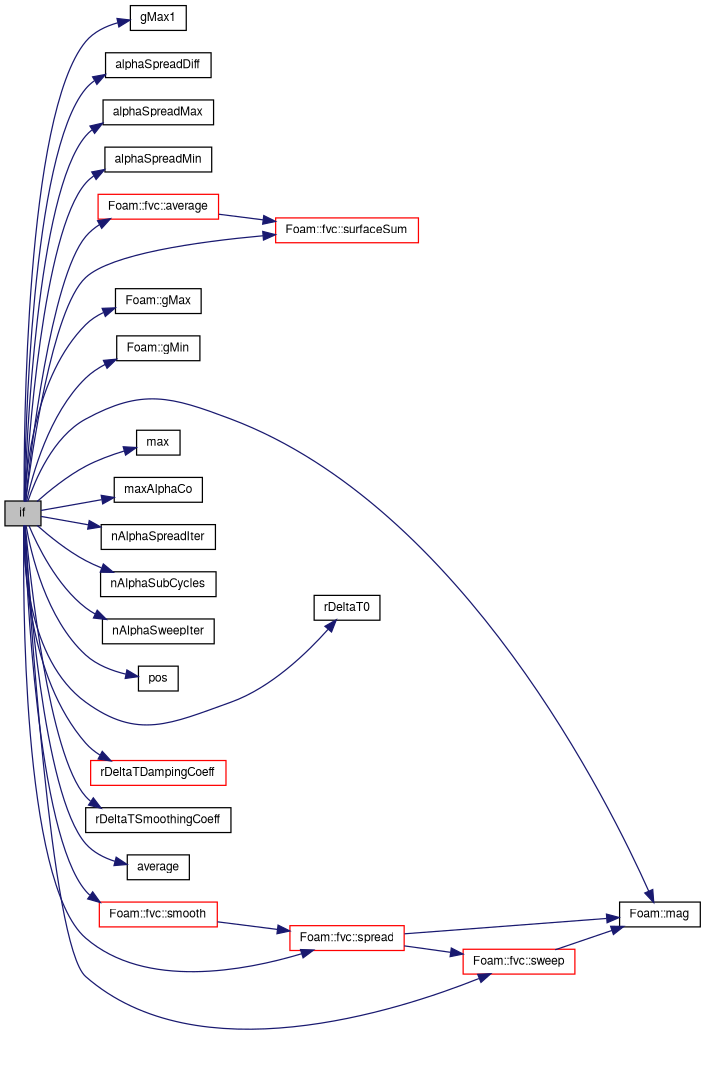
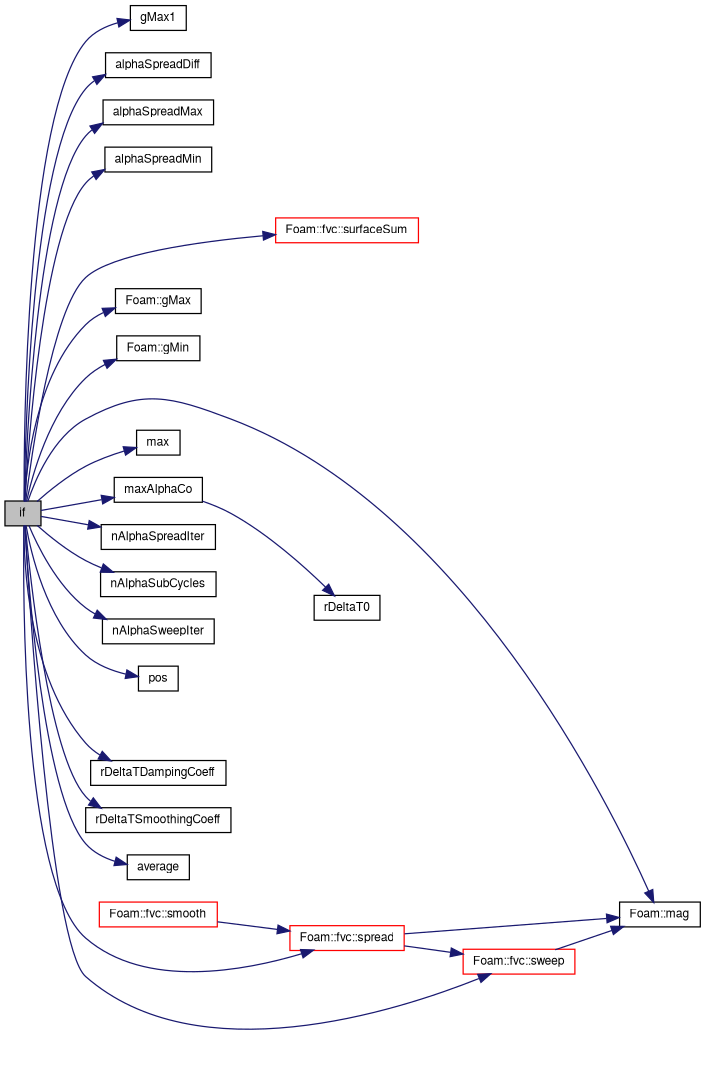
  digraph {
    rankdir=LR
    node [color=black fontname=FreeSans fontsize=10 shape=record]
    edge [color=midnightblue fontname=FreeSans fontsize=10 labelfontname=FreeSans labelfontsize=10 style=solid]
    n1 [fillcolor=grey75 fontcolor=black height=0.2 label=if style=filled width=0.4]
    n2 [height=0.2 label=gMax1 width=0.4]
    n3 [height=0.2 label=alphaSpreadDiff width=0.4]
    n4 [height=0.2 label=alphaSpreadMax width=0.4]
    n5 [height=0.2 label=alphaSpreadMin width=0.4]
-   n6 [color=red height=0.2 label="Foam::fvc::average" width=0.4]
    n7 [color=red height=0.2 label="Foam::fvc::surfaceSum" width=0.4]
    n8 [height=0.2 label="Foam::gMax" width=0.4]
    n9 [height=0.2 label="Foam::gMin" width=0.4]
    n10 [height=0.2 label="Foam::mag" width=0.4]
    n11 [height=0.2 label=max width=0.4]
    n12 [height=0.2 label=maxAlphaCo width=0.4]
    n13 [height=0.2 label=nAlphaSpreadIter width=0.4]
    n14 [height=0.2 label=nAlphaSubCycles width=0.4]
    n15 [height=0.2 label=nAlphaSweepIter width=0.4]
    n16 [height=0.2 label=pos width=0.4]
    n17 [height=0.2 label=rDeltaT0 width=0.4]
-   n18 [color=red height=0.2 label=rDeltaTDampingCoeff width=0.4]
+   n18 [height=0.2 label=rDeltaTDampingCoeff width=0.4]
    n19 [height=0.2 label=rDeltaTSmoothingCoeff width=0.4]
    n20 [height=0.2 label=average width=0.4]
    n21 [color=red height=0.2 label="Foam::fvc::smooth" width=0.4]
    n22 [color=red height=0.2 label="Foam::fvc::spread" width=0.4]
    n23 [color=red height=0.2 label="Foam::fvc::sweep" width=0.4]
    n1 -> n2
    n1 -> n3
    n1 -> n4
    n1 -> n5
-   n1 -> n6
    n1 -> n7
    n1 -> n8
    n1 -> n9
    n1 -> n10
    n1 -> n11
    n1 -> n12
    n1 -> n13
    n1 -> n14
    n1 -> n15
    n1 -> n16
-   n1 -> n17
+   n12 -> n17
    n1 -> n18
    n1 -> n19
    n1 -> n20
-   n1 -> n21
    n1 -> n22
    n1 -> n23
-   n6 -> n7
    n21 -> n22
    n22 -> n10
    n22 -> n23
    n23 -> n10
  }
